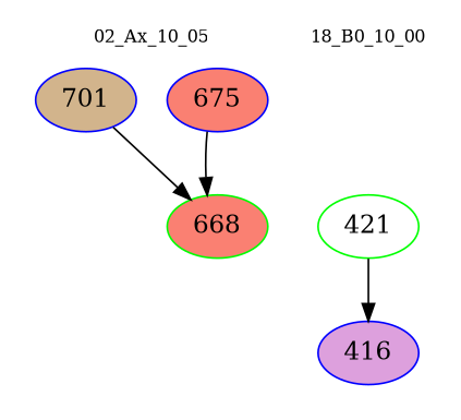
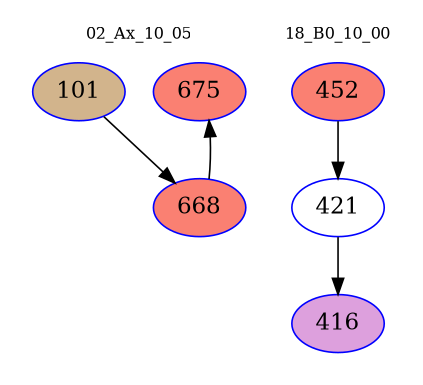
  digraph {
    node [color=blue fillcolor=salmon style=filled]
    edge [color=black]
    n1 [label=675]
-   n2 [color=green label=668]
-   n3 [fillcolor=tan label=701]
-   n5 [color=green fillcolor=white label=421]
+   n2 [label=668]
+   n3 [fillcolor=tan label=101]
+   n4 [label=452]
+   n5 [fillcolor=white label=421]
    n6 [fillcolor=plum label=416]
    subgraph cluster_1 {
      color=white
      fontsize=10
      label="02_Ax_10_05"
      n1
      n2
      n3
    }
    subgraph cluster_2 {
      color=white
      fontsize=10
      label="18_B0_10_00"
+     n4
      n5
      n6
    }
-   n1 -> n2
+   n2 -> n1
    n3 -> n2
+   n4 -> n5
    n5 -> n6
  }
